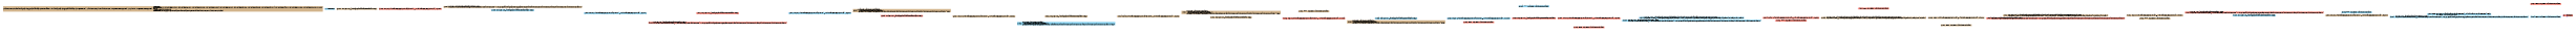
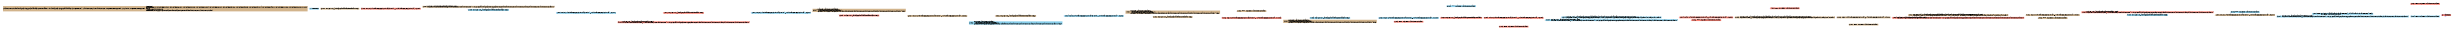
  digraph {
    rankdir=LR
    node [fillcolor=tan shape=record style=filled]
    edge [color=brown]
    n1 [fillcolor=skyblue label="{51\:\ ?|MTH_TINT_BLOCK\l}"]
    n2 [label="{53\:\ 0x0000|0x0000: SGET  (r0 I:int) =  androidx.appcompat.R.drawable.abc_edit_text_material int  (LINE:372)\l}"]
    n3 [fillcolor=salmon label="{54\:\ 0x0002|0x0002: IF  (r3 I:??[int, boolean, OBJECT, ARRAY, byte, short, char] A[D('resId' int)]) != (r0 I:??[int, boolean, OBJECT, ARRAY, byte, short, char])  \-\> B:57:0x000b \l}"]
    n4 [label="{55\:\ 0x0004|0x0004: SGET  (r0 I:int) =  androidx.appcompat.R.color.abc_tint_edittext int  (LINE:373)\l0x0006: INVOKE  (r0 I:android.content.res.ColorStateList) = (r2 I:android.content.Context A[D('context' android.content.Context)]), (r0 I:int) type: STATIC call: androidx.appcompat.content.res.AppCompatResources.getColorStateList(android.content.Context, int):android.content.res.ColorStateList A[MD:(android.content.Context, int):android.content.res.ColorStateList (m)]\l}"]
    n5 [fillcolor=skyblue label="{57\:\ 0x000b|0x000b: SGET  (r0 I:int) =  androidx.appcompat.R.drawable.abc_switch_track_mtrl_alpha int  (LINE:374)\l}"]
    n6 [fillcolor=skyblue label="{56\:\ 0x000a|RETURN\l|0x000a: RETURN  (r0 I:android.content.res.ColorStateList) \l}"]
    n7 [fillcolor=skyblue label="{58\:\ 0x000d|0x000d: IF  (r3 I:??[int, boolean, OBJECT, ARRAY, byte, short, char] A[D('resId' int)]) != (r0 I:??[int, boolean, OBJECT, ARRAY, byte, short, char])  \-\> B:61:0x0016 \l}"]
    n8 [fillcolor=salmon label="{52\:\ ?|MTH_EXIT_ARRAY\l}"]
    n9 [fillcolor=salmon label="{59\:\ 0x000f|0x000f: SGET  (r0 I:int) =  androidx.appcompat.R.color.abc_tint_switch_track int  (LINE:375)\l0x0011: INVOKE  (r0 I:android.content.res.ColorStateList) = (r2 I:android.content.Context A[D('context' android.content.Context)]), (r0 I:int) type: STATIC call: androidx.appcompat.content.res.AppCompatResources.getColorStateList(android.content.Context, int):android.content.res.ColorStateList A[MD:(android.content.Context, int):android.content.res.ColorStateList (m)]\l}"]
    n10 [fillcolor=salmon label="{61\:\ 0x0016|0x0016: SGET  (r0 I:int) =  androidx.appcompat.R.drawable.abc_switch_thumb_material int  (LINE:376)\l}"]
    n11 [fillcolor=salmon label="{60\:\ 0x0015|RETURN\l|0x0015: RETURN  (r0 I:android.content.res.ColorStateList) \l}"]
    n12 [fillcolor=skyblue label="{62\:\ 0x0018|0x0018: IF  (r3 I:??[int, boolean, OBJECT, ARRAY, byte, short, char] A[D('resId' int)]) != (r0 I:??[int, boolean, OBJECT, ARRAY, byte, short, char])  \-\> B:65:0x001f \l}"]
    n13 [label="{63\:\ 0x001a|0x001a: INVOKE  (r0 I:android.content.res.ColorStateList) = \l  (r1 I:androidx.appcompat.widget.AppCompatDrawableManager$1)\l  (r2 I:android.content.Context A[D('context' android.content.Context)])\l type: DIRECT call: androidx.appcompat.widget.AppCompatDrawableManager.1.createSwitchThumbColorStateList(android.content.Context):android.content.res.ColorStateList A[MD:(android.content.Context):android.content.res.ColorStateList (m)] (LINE:377)\l}"]
    n14 [fillcolor=salmon label="{65\:\ 0x001f|0x001f: SGET  (r0 I:int) =  androidx.appcompat.R.drawable.abc_btn_default_mtrl_shape int  (LINE:378)\l}"]
    n15 [fillcolor=salmon label="{64\:\ 0x001e|RETURN\l|0x001e: RETURN  (r0 I:android.content.res.ColorStateList) \l}"]
    n16 [label="{66\:\ 0x0021|0x0021: IF  (r3 I:??[int, boolean, OBJECT, ARRAY, byte, short, char] A[D('resId' int)]) != (r0 I:??[int, boolean, OBJECT, ARRAY, byte, short, char])  \-\> B:69:0x0028 \l}"]
    n17 [fillcolor=skyblue label="{67\:\ 0x0023|0x0023: INVOKE  (r0 I:android.content.res.ColorStateList) = \l  (r1 I:androidx.appcompat.widget.AppCompatDrawableManager$1)\l  (r2 I:android.content.Context A[D('context' android.content.Context)])\l type: DIRECT call: androidx.appcompat.widget.AppCompatDrawableManager.1.createDefaultButtonColorStateList(android.content.Context):android.content.res.ColorStateList A[MD:(android.content.Context):android.content.res.ColorStateList (m)] (LINE:379)\l}"]
    n18 [label="{69\:\ 0x0028|0x0028: SGET  (r0 I:int) =  androidx.appcompat.R.drawable.abc_btn_borderless_material int  (LINE:380)\l}"]
    n19 [label="{68\:\ 0x0027|RETURN\l|0x0027: RETURN  (r0 I:android.content.res.ColorStateList) \l}"]
-   n20 [label="{70\:\ 0x002a|0x002a: IF  (r3 I:??[int, boolean, OBJECT, ARRAY, byte, short, char] A[D('resId' int)]) != (r0 I:??[int, boolean, OBJECT, ARRAY, byte, short, char])  \-\> B:73:0x0031 \l}"]
+   n20 [fillcolor=skyblue label="{70\:\ 0x002a|0x002a: IF  (r3 I:??[int, boolean, OBJECT, ARRAY, byte, short, char] A[D('resId' int)]) != (r0 I:??[int, boolean, OBJECT, ARRAY, byte, short, char])  \-\> B:73:0x0031 \l}"]
    n21 [label="{71\:\ 0x002c|0x002c: INVOKE  (r0 I:android.content.res.ColorStateList) = \l  (r1 I:androidx.appcompat.widget.AppCompatDrawableManager$1)\l  (r2 I:android.content.Context A[D('context' android.content.Context)])\l type: DIRECT call: androidx.appcompat.widget.AppCompatDrawableManager.1.createBorderlessButtonColorStateList(android.content.Context):android.content.res.ColorStateList A[MD:(android.content.Context):android.content.res.ColorStateList (m)] (LINE:381)\l}"]
    n22 [label="{73\:\ 0x0031|0x0031: SGET  (r0 I:int) =  androidx.appcompat.R.drawable.abc_btn_colored_material int  (LINE:382)\l}"]
    n23 [label="{72\:\ 0x0030|RETURN\l|0x0030: RETURN  (r0 I:android.content.res.ColorStateList) \l}"]
    n24 [fillcolor=salmon label="{74\:\ 0x0033|0x0033: IF  (r3 I:??[int, boolean, OBJECT, ARRAY, byte, short, char] A[D('resId' int)]) != (r0 I:??[int, boolean, OBJECT, ARRAY, byte, short, char])  \-\> B:77:0x003a \l}"]
    n25 [label="{75\:\ 0x0035|0x0035: INVOKE  (r0 I:android.content.res.ColorStateList) = \l  (r1 I:androidx.appcompat.widget.AppCompatDrawableManager$1)\l  (r2 I:android.content.Context A[D('context' android.content.Context)])\l type: DIRECT call: androidx.appcompat.widget.AppCompatDrawableManager.1.createColoredButtonColorStateList(android.content.Context):android.content.res.ColorStateList A[MD:(android.content.Context):android.content.res.ColorStateList (m)] (LINE:383)\l}"]
    n26 [fillcolor=skyblue label="{77\:\ 0x003a|0x003a: SGET  (r0 I:int) =  androidx.appcompat.R.drawable.abc_spinner_mtrl_am_alpha int  (LINE:384)\l}"]
    n27 [fillcolor=salmon label="{76\:\ 0x0039|RETURN\l|0x0039: RETURN  (r0 I:android.content.res.ColorStateList) \l}"]
    n28 [fillcolor=skyblue label="{78\:\ 0x003c|0x003c: IF  (r3 I:??[int, boolean, OBJECT, ARRAY, byte, short, char] A[D('resId' int)]) == (r0 I:??[int, boolean, OBJECT, ARRAY, byte, short, char])  \-\> B:100:0x007d \l}"]
    n29 [fillcolor=salmon label="{79\:\ 0x003e|0x003e: SGET  (r0 I:int) =  androidx.appcompat.R.drawable.abc_spinner_textfield_background_material int \l}"]
    n30 [fillcolor=skyblue label="{100\:\ 0x007d|0x007d: SGET  (r0 I:int) =  androidx.appcompat.R.color.abc_tint_spinner int  (LINE:386)\l0x007f: INVOKE  (r0 I:android.content.res.ColorStateList) = (r2 I:android.content.Context A[D('context' android.content.Context)]), (r0 I:int) type: STATIC call: androidx.appcompat.content.res.AppCompatResources.getColorStateList(android.content.Context, int):android.content.res.ColorStateList A[MD:(android.content.Context, int):android.content.res.ColorStateList (m)]\l}"]
    n31 [fillcolor=salmon label="{80\:\ 0x0040|0x0040: IF  (r3 I:??[int, boolean, OBJECT, ARRAY, byte, short, char] A[D('resId' int)]) != (r0 I:??[int, boolean, OBJECT, ARRAY, byte, short, char])  \-\> B:82:0x0043 \l}"]
    n32 [fillcolor=salmon label="{101\:\ 0x0083|RETURN\l|0x0083: RETURN  (r0 I:android.content.res.ColorStateList) \l}"]
    n33 [fillcolor=skyblue label="{82\:\ 0x0043|0x0043: IGET  (r0 I:int[]) = (r1 I:androidx.appcompat.widget.AppCompatDrawableManager$1) androidx.appcompat.widget.AppCompatDrawableManager.1.TINT_COLOR_CONTROL_NORMAL int[]  (LINE:387)\l0x0045: INVOKE  (r0 I:boolean) = (r1 I:androidx.appcompat.widget.AppCompatDrawableManager$1), (r0 I:int[]), (r3 I:int A[D('resId' int)]) type: DIRECT call: androidx.appcompat.widget.AppCompatDrawableManager.1.arrayContains(int[], int):boolean A[MD:(int[], int):boolean (m)]\l}"]
    n34 [fillcolor=salmon label="{83\:\ 0x0049|0x0049: IF  (r0 I:??[int, boolean, OBJECT, ARRAY, byte, short, char]) == (0 ??[int, boolean, OBJECT, ARRAY, byte, short, char])  \-\> B:86:0x0052 \l}"]
    n35 [label="{86\:\ 0x0052|0x0052: IGET  (r0 I:int[]) = (r1 I:androidx.appcompat.widget.AppCompatDrawableManager$1) androidx.appcompat.widget.AppCompatDrawableManager.1.TINT_COLOR_CONTROL_STATE_LIST int[]  (LINE:389)\l0x0054: INVOKE  (r0 I:boolean) = (r1 I:androidx.appcompat.widget.AppCompatDrawableManager$1), (r0 I:int[]), (r3 I:int A[D('resId' int)]) type: DIRECT call: androidx.appcompat.widget.AppCompatDrawableManager.1.arrayContains(int[], int):boolean A[MD:(int[], int):boolean (m)]\l}"]
    n36 [label="{87\:\ 0x0058|0x0058: IF  (r0 I:??[int, boolean, OBJECT, ARRAY, byte, short, char]) == (0 ??[int, boolean, OBJECT, ARRAY, byte, short, char])  \-\> B:90:0x0061 \l}"]
    n37 [fillcolor=salmon label="{85\:\ 0x0051|RETURN\l|0x0051: RETURN  (r0 I:android.content.res.ColorStateList) \l}"]
    n38 [fillcolor=salmon label="{88\:\ 0x005a|0x005a: SGET  (r0 I:int) =  androidx.appcompat.R.color.abc_tint_default int  (LINE:390)\l0x005c: INVOKE  (r0 I:android.content.res.ColorStateList) = (r2 I:android.content.Context A[D('context' android.content.Context)]), (r0 I:int) type: STATIC call: androidx.appcompat.content.res.AppCompatResources.getColorStateList(android.content.Context, int):android.content.res.ColorStateList A[MD:(android.content.Context, int):android.content.res.ColorStateList (m)]\l}"]
    n39 [label="{90\:\ 0x0061|0x0061: IGET  (r0 I:int[]) = (r1 I:androidx.appcompat.widget.AppCompatDrawableManager$1) androidx.appcompat.widget.AppCompatDrawableManager.1.TINT_CHECKABLE_BUTTON_LIST int[]  (LINE:391)\l0x0063: INVOKE  (r0 I:boolean) = (r1 I:androidx.appcompat.widget.AppCompatDrawableManager$1), (r0 I:int[]), (r3 I:int A[D('resId' int)]) type: DIRECT call: androidx.appcompat.widget.AppCompatDrawableManager.1.arrayContains(int[], int):boolean A[MD:(int[], int):boolean (m)]\l}"]
    n40 [label="{89\:\ 0x0060|RETURN\l|0x0060: RETURN  (r0 I:android.content.res.ColorStateList) \l}"]
    n41 [label="{91\:\ 0x0067|0x0067: IF  (r0 I:??[int, boolean, OBJECT, ARRAY, byte, short, char]) == (0 ??[int, boolean, OBJECT, ARRAY, byte, short, char])  \-\> B:94:0x0070 \l}"]
    n42 [fillcolor=salmon label="{92\:\ 0x0069|0x0069: SGET  (r0 I:int) =  androidx.appcompat.R.color.abc_tint_btn_checkable int  (LINE:392)\l0x006b: INVOKE  (r0 I:android.content.res.ColorStateList) = (r2 I:android.content.Context A[D('context' android.content.Context)]), (r0 I:int) type: STATIC call: androidx.appcompat.content.res.AppCompatResources.getColorStateList(android.content.Context, int):android.content.res.ColorStateList A[MD:(android.content.Context, int):android.content.res.ColorStateList (m)]\l}"]
    n43 [fillcolor=skyblue label="{94\:\ 0x0070|0x0070: SGET  (r0 I:int) =  androidx.appcompat.R.drawable.abc_seekbar_thumb_material int  (LINE:393)\l}"]
    n44 [fillcolor=skyblue label="{93\:\ 0x006f|RETURN\l|0x006f: RETURN  (r0 I:android.content.res.ColorStateList) \l}"]
    n45 [label="{95\:\ 0x0072|0x0072: IF  (r3 I:??[int, boolean, OBJECT, ARRAY, byte, short, char] A[D('resId' int)]) != (r0 I:??[int, boolean, OBJECT, ARRAY, byte, short, char])  \-\> B:98:0x007b \l}"]
    n46 [fillcolor=skyblue label="{96\:\ 0x0074|0x0074: SGET  (r0 I:int) =  androidx.appcompat.R.color.abc_tint_seek_thumb int  (LINE:394)\l0x0076: INVOKE  (r0 I:android.content.res.ColorStateList) = (r2 I:android.content.Context A[D('context' android.content.Context)]), (r0 I:int) type: STATIC call: androidx.appcompat.content.res.AppCompatResources.getColorStateList(android.content.Context, int):android.content.res.ColorStateList A[MD:(android.content.Context, int):android.content.res.ColorStateList (m)]\l}"]
    n47 [fillcolor=skyblue label="{98\:\ 0x007b|RETURN\l|0x007b: CONST  (r0 I:??[int, float, boolean, short, byte, char, OBJECT, ARRAY]) = (0 ??[int, float, boolean, short, byte, char, OBJECT, ARRAY])  (LINE:396)\l0x007c: RETURN  (r0 I:android.content.res.ColorStateList) \l}"]
    n48 [fillcolor=skyblue label="{97\:\ 0x007a|RETURN\l|0x007a: RETURN  (r0 I:android.content.res.ColorStateList) \l}"]
    n49 [label="{public android.content.res.ColorStateList androidx.appcompat.widget.AppCompatDrawableManager.1.getTintListForDrawableRes((r1 'this' I:androidx.appcompat.widget.AppCompatDrawableManager$1 A[IMMUTABLE_TYPE, THIS]), (r2 I:android.content.Context A[D('context' android.content.Context), IMMUTABLE_TYPE, METHOD_ARGUMENT]), (r3 I:int A[D('resId' int), IMMUTABLE_TYPE, METHOD_ARGUMENT]))  | USE_LINES_HINTS\lCROSS_EDGE: B:60:0x0015 \-\> B:52:?, CROSS_EDGE: B:64:0x001e \-\> B:52:?, CROSS_EDGE: B:68:0x0027 \-\> B:52:?, CROSS_EDGE: B:72:0x0030 \-\> B:52:?, CROSS_EDGE: B:76:0x0039 \-\> B:52:?, CROSS_EDGE: B:85:0x0051 \-\> B:52:?, CROSS_EDGE: B:89:0x0060 \-\> B:52:?, CROSS_EDGE: B:93:0x006f \-\> B:52:?, CROSS_EDGE: B:97:0x007a \-\> B:52:?, CROSS_EDGE: B:99:0x007c \-\> B:52:?, CROSS_EDGE: B:101:0x0083 \-\> B:52:?, CROSS_EDGE: B:78:0x003c \-\> B:100:0x007d\lINLINE_NOT_NEEDED\lDebug Info:\l  \-1 \-0x0083: r2 'context' Landroid\/content\/Context;\l  \-1 \-0x0083: r3 'resId' I\lMETHOD_OVERRIDE: [androidx.appcompat.widget.ResourceManagerInternal.ResourceManagerHooks.getTintListForDrawableRes(android.content.Context, int):android.content.res.ColorStateList]\l}"]
    n1 -> n2
    n2 -> n3 [color=gray40]
    n3 -> n4 [color=purple style=dashed]
    n3 -> n5 [color=blue]
    n4 -> n6 [color=gray40]
    n5 -> n7 [color=purple]
    n6 -> n8
    n7 -> n9 [color=gray40 style=dashed]
    n7 -> n10
    n9 -> n11 [color=gray40]
    n10 -> n12 [color=purple]
    n11 -> n8 [color=blue]
    n12 -> n13 [color=gray40 style=dashed]
    n12 -> n14
    n13 -> n15 [color=purple]
    n14 -> n16
    n15 -> n8 [color=purple]
    n16 -> n17 [color=purple style=dashed]
    n16 -> n18 [color=purple]
    n17 -> n19 [color=gray40]
    n18 -> n20 [color=blue]
    n19 -> n8 [color=purple]
    n20 -> n21 [style=dashed]
    n20 -> n22 [color=gray40]
    n21 -> n23 [color=purple]
    n22 -> n24 [color=purple]
    n23 -> n8 [color=blue]
    n24 -> n25 [color=blue style=dashed]
    n24 -> n26
    n25 -> n27 [color=purple]
    n26 -> n28 [color=purple]
    n27 -> n8 [color=blue]
    n28 -> n29 [color=purple style=dashed]
    n28 -> n30
    n29 -> n31
    n30 -> n32 [color=purple]
    n31 -> n30 [style=dashed]
    n31 -> n33 [color=purple]
    n32 -> n8 [color=blue]
    n33 -> n34 [color=gray40]
    n34 -> n35
    n35 -> n36 [color=blue]
    n36 -> n38 [color=blue style=dashed]
    n36 -> n39 [color=blue]
    n37 -> n8
    n38 -> n40 [color=blue]
    n39 -> n41 [color=gray40]
    n40 -> n8 [color=gray40]
    n41 -> n42 [style=dashed]
    n41 -> n43
    n42 -> n44
    n43 -> n45 [color=gray40]
    n44 -> n8 [color=purple]
    n45 -> n46 [style=dashed]
    n45 -> n47 [color=gray40]
    n46 -> n48
    n47 -> n8 [color=purple]
    n48 -> n8 [color=blue]
    n49 -> n1
  }
